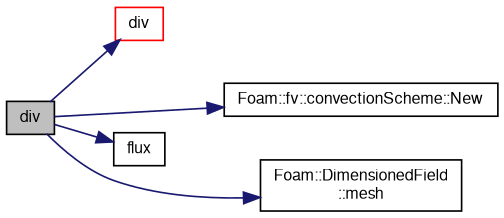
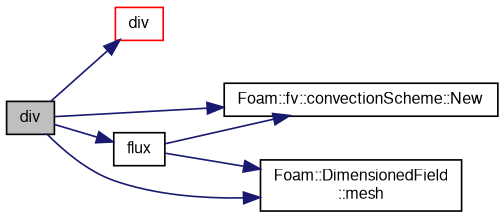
  digraph {
    rankdir=LR
    node [color=black fontname=FreeSans fontsize=10 shape=record]
    edge [color=midnightblue fontname=FreeSans fontsize=10 labelfontname=FreeSans labelfontsize=10 style=solid]
    n1 [fillcolor=grey75 fontcolor=black height=0.2 label=div style=filled width=0.4]
    n2 [color=red height=0.2 label=div width=0.4]
    n3 [height=0.2 label=flux width=0.4]
    n4 [height=0.2 label="Foam::fv::convectionScheme::New" width=0.4]
    n5 [height=0.2 label="Foam::DimensionedField\l::mesh" width=0.4]
    n1 -> n2
    n1 -> n3
    n1 -> n4
    n1 -> n5
+   n3 -> n4
+   n3 -> n5
  }
